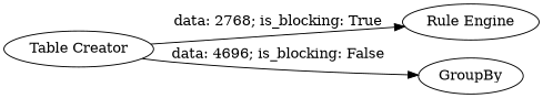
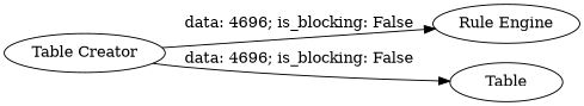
  digraph {
    rankdir=LR
    n1 [label="Rule Engine"]
-   n2 [label=GroupBy]
+   n2 [label=Table]
    n3 [label="Table Creator"]
-   n3 -> n1 [label="data: 2768; is_blocking: True"]
+   n3 -> n1 [label="data: 4696; is_blocking: False"]
    n3 -> n2 [label="data: 4696; is_blocking: False"]
  }
